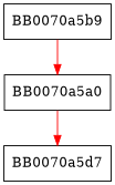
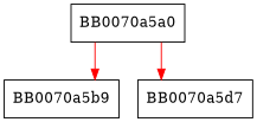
  digraph {
    splines=ortho
    node [shape=box]
    edge [color=red]
    BB0070a5a0
    BB0070a5b9
    BB0070a5d7
-   BB0070a5b9 -> BB0070a5a0
+   BB0070a5a0 -> BB0070a5b9
    BB0070a5a0 -> BB0070a5d7
  }
